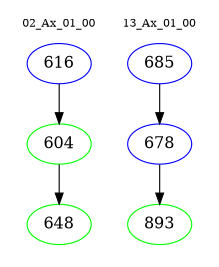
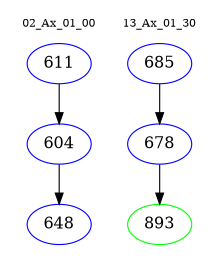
  digraph {
    node [color=blue]
    edge [color=black]
-   n1 [label=616]
-   n2 [color=green label=604]
-   n3 [color=green label=648]
+   n1 [label=611]
+   n2 [label=604]
+   n3 [label=648]
    n4 [label=685]
    n5 [label=678]
    n6 [color=green label=893]
    subgraph cluster_1 {
      color=white
      fontsize=10
      label="02_Ax_01_00"
      n1
      n2
      n3
    }
    subgraph cluster_2 {
      color=white
      fontsize=10
-     label="13_Ax_01_00"
+     label="13_Ax_01_30"
      n4
      n5
      n6
    }
    n1 -> n2
    n2 -> n3
    n4 -> n5
    n5 -> n6
  }
